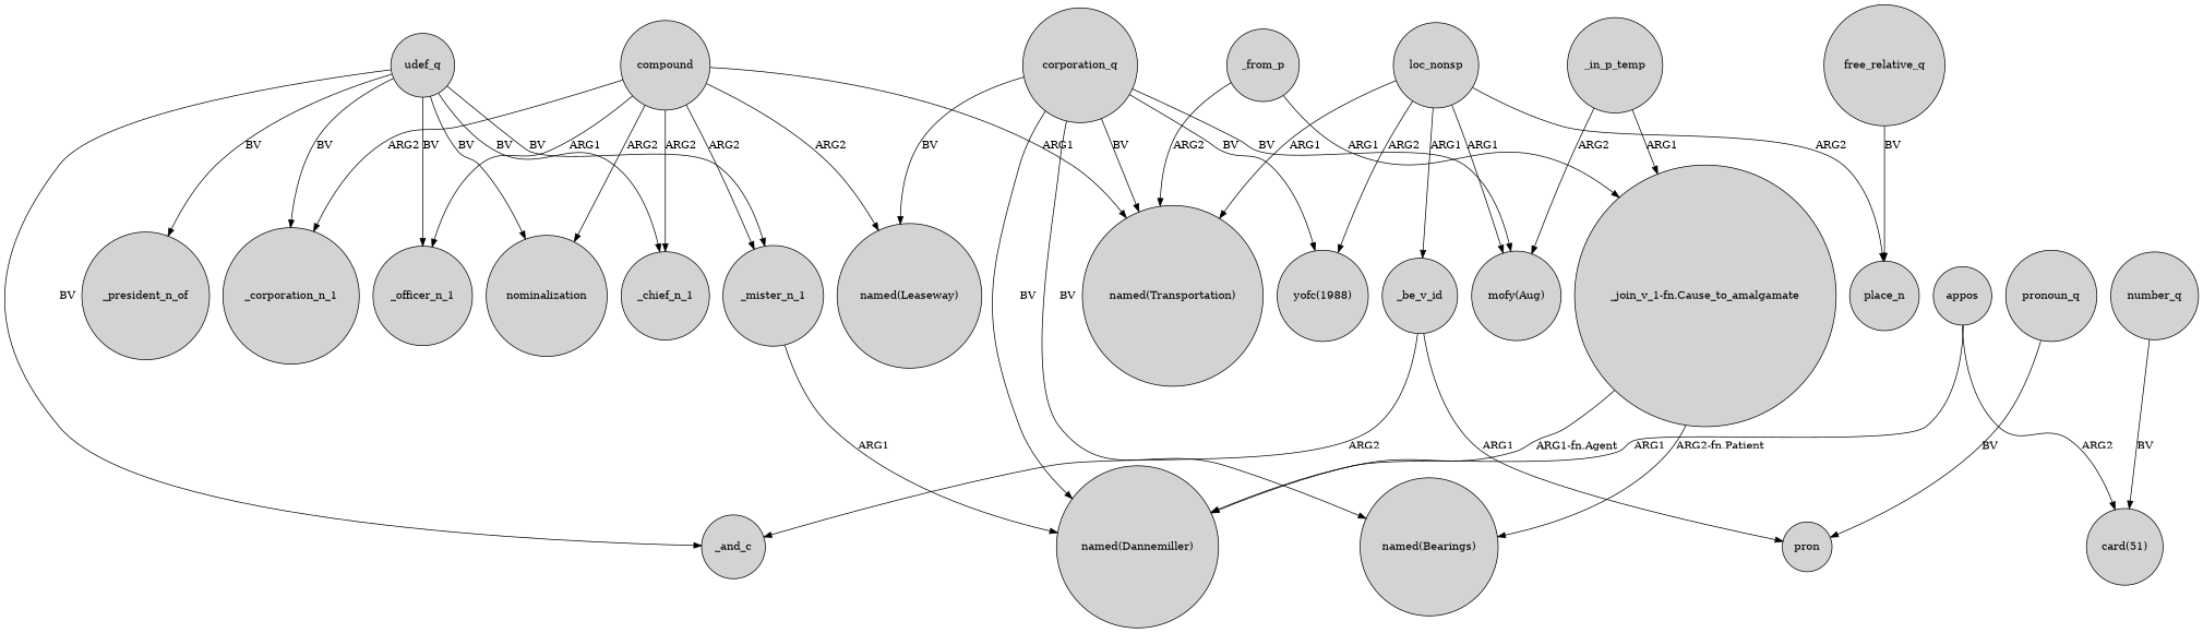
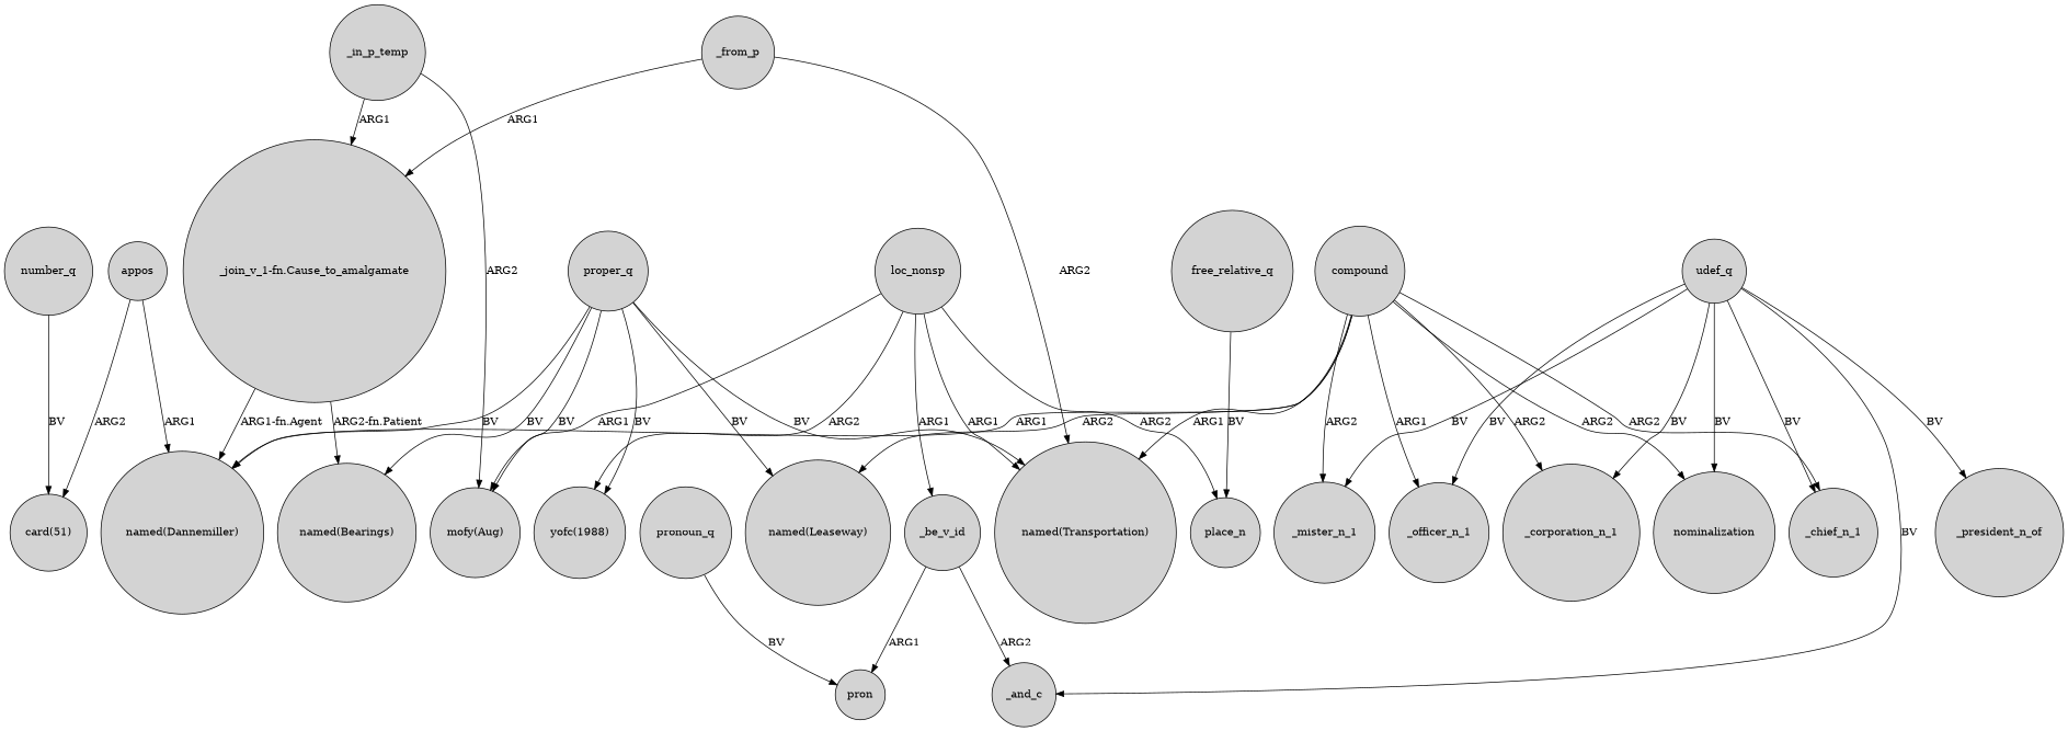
  digraph {
    node [shape=circle style=filled]
    compound
    "named(Transportation)"
    nominalization
    _mister_n_1
    _corporation_n_1
    "named(Dannemiller)"
    _chief_n_1
    _officer_n_1
    "named(Leaseway)"
-   proper_q [label=corporation_q]
+   proper_q
    "mofy(Aug)"
    "yofc(1988)"
    "named(Bearings)"
    appos
    "card(51)"
    _in_p_temp
    "_join_v_1-fn.Cause_to_amalgamate"
    udef_q
    _and_c
    _president_n_of
    loc_nonsp
    _be_v_id
    place_n
    pron
    _from_p
    pronoun_q
    number_q
    free_relative_q
    compound -> "named(Transportation)" [label=ARG1]
    compound -> nominalization [label=ARG2]
    compound -> _mister_n_1 [label=ARG2]
    compound -> _corporation_n_1 [label=ARG2]
-   _mister_n_1 -> "named(Dannemiller)" [label=ARG1]
+   compound -> "named(Dannemiller)" [label=ARG1]
    compound -> _chief_n_1 [label=ARG2]
    compound -> _officer_n_1 [label=ARG1]
    compound -> "named(Leaseway)" [label=ARG2]
    proper_q -> "named(Transportation)" [label=BV]
    proper_q -> "named(Dannemiller)" [label=BV]
    proper_q -> "named(Leaseway)" [label=BV]
    proper_q -> "mofy(Aug)" [label=BV]
    proper_q -> "yofc(1988)" [label=BV]
    proper_q -> "named(Bearings)" [label=BV]
    appos -> "named(Dannemiller)" [label=ARG1]
    appos -> "card(51)" [label=ARG2]
    _in_p_temp -> "mofy(Aug)" [label=ARG2]
    _in_p_temp -> "_join_v_1-fn.Cause_to_amalgamate" [label=ARG1]
    "_join_v_1-fn.Cause_to_amalgamate" -> "named(Dannemiller)" [label="ARG1-fn.Agent"]
    "_join_v_1-fn.Cause_to_amalgamate" -> "named(Bearings)" [label="ARG2-fn.Patient"]
    udef_q -> nominalization [label=BV]
    udef_q -> _mister_n_1 [label=BV]
    udef_q -> _corporation_n_1 [label=BV]
    udef_q -> _chief_n_1 [label=BV]
    udef_q -> _officer_n_1 [label=BV]
    udef_q -> _and_c [label=BV]
    udef_q -> _president_n_of [label=BV]
    loc_nonsp -> "named(Transportation)" [label=ARG1]
    loc_nonsp -> "mofy(Aug)" [label=ARG1]
    loc_nonsp -> "yofc(1988)" [label=ARG2]
    loc_nonsp -> _be_v_id [label=ARG1]
    loc_nonsp -> place_n [label=ARG2]
    _be_v_id -> _and_c [label=ARG2]
    _be_v_id -> pron [label=ARG1]
    _from_p -> "named(Transportation)" [label=ARG2]
    _from_p -> "_join_v_1-fn.Cause_to_amalgamate" [label=ARG1]
    pronoun_q -> pron [label=BV]
    number_q -> "card(51)" [label=BV]
    free_relative_q -> place_n [label=BV]
  }
